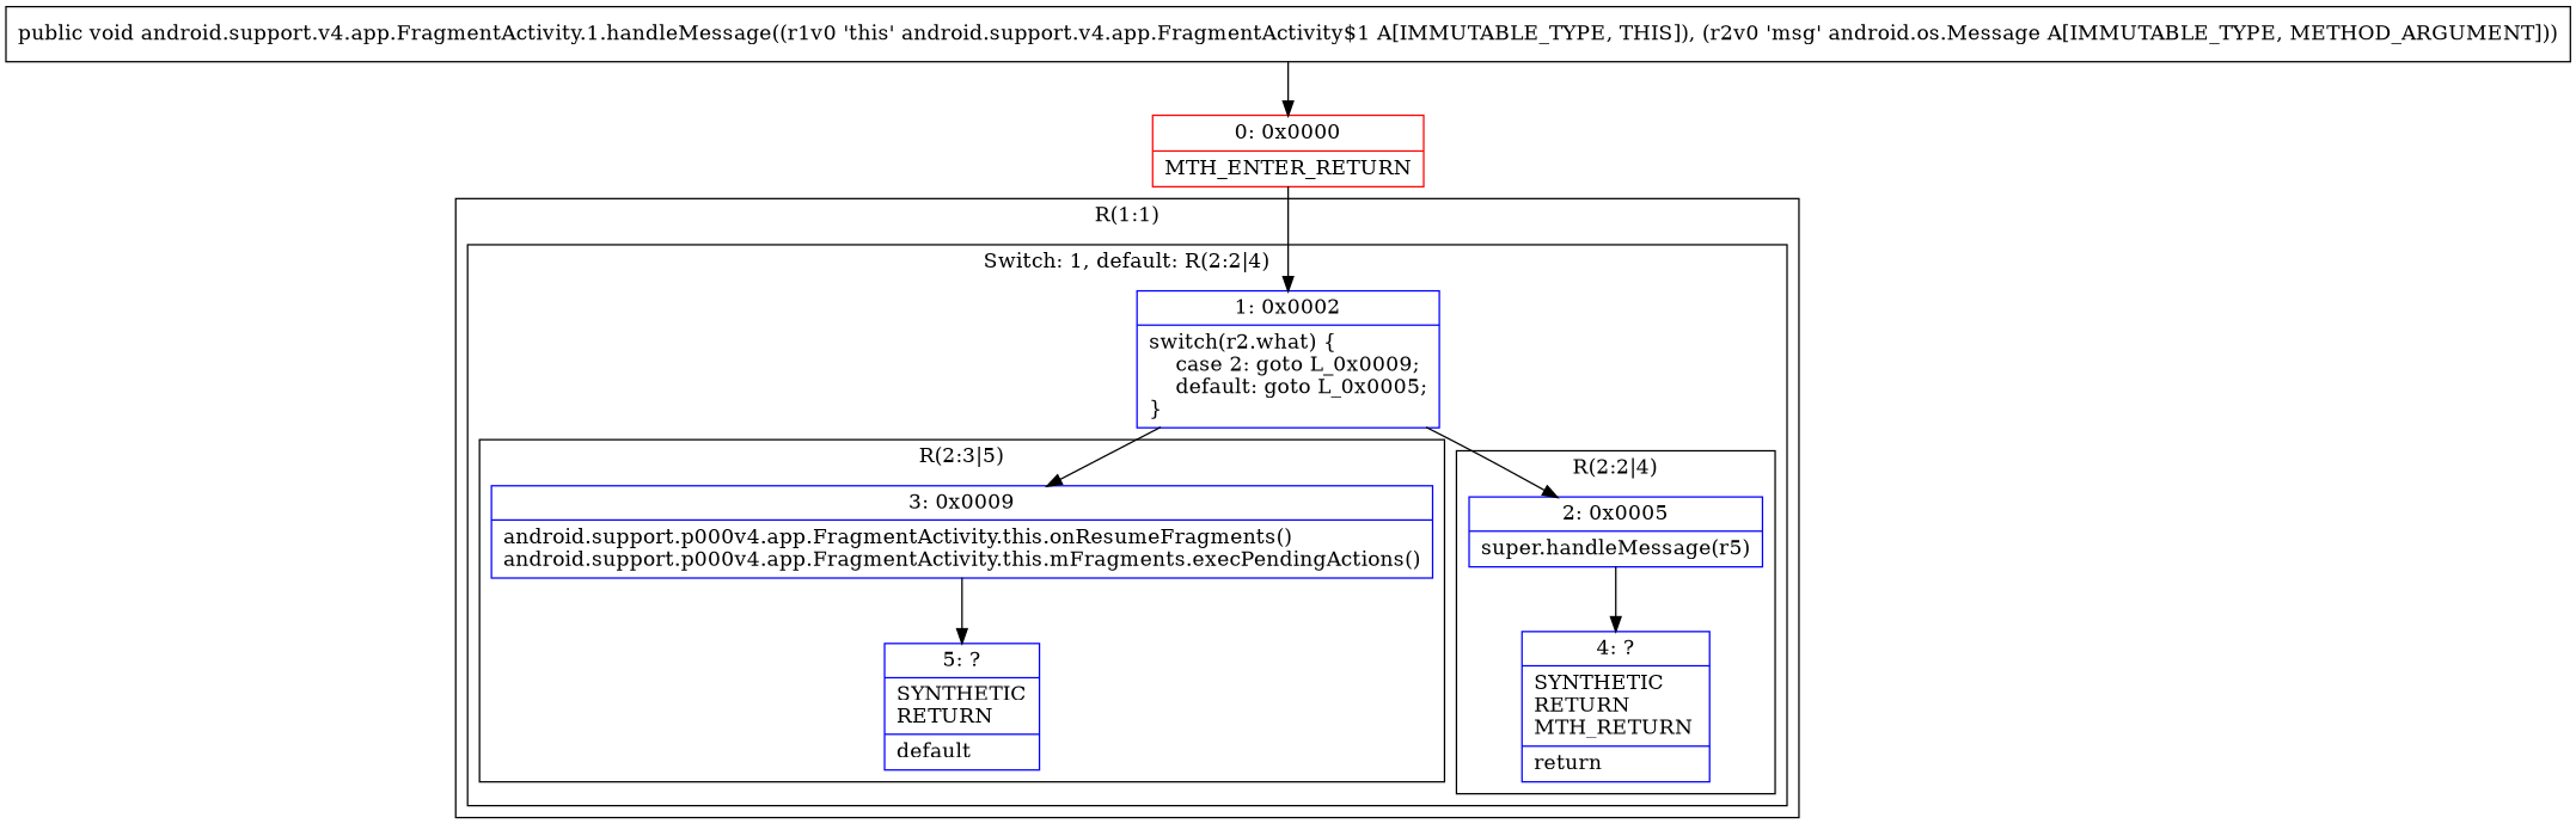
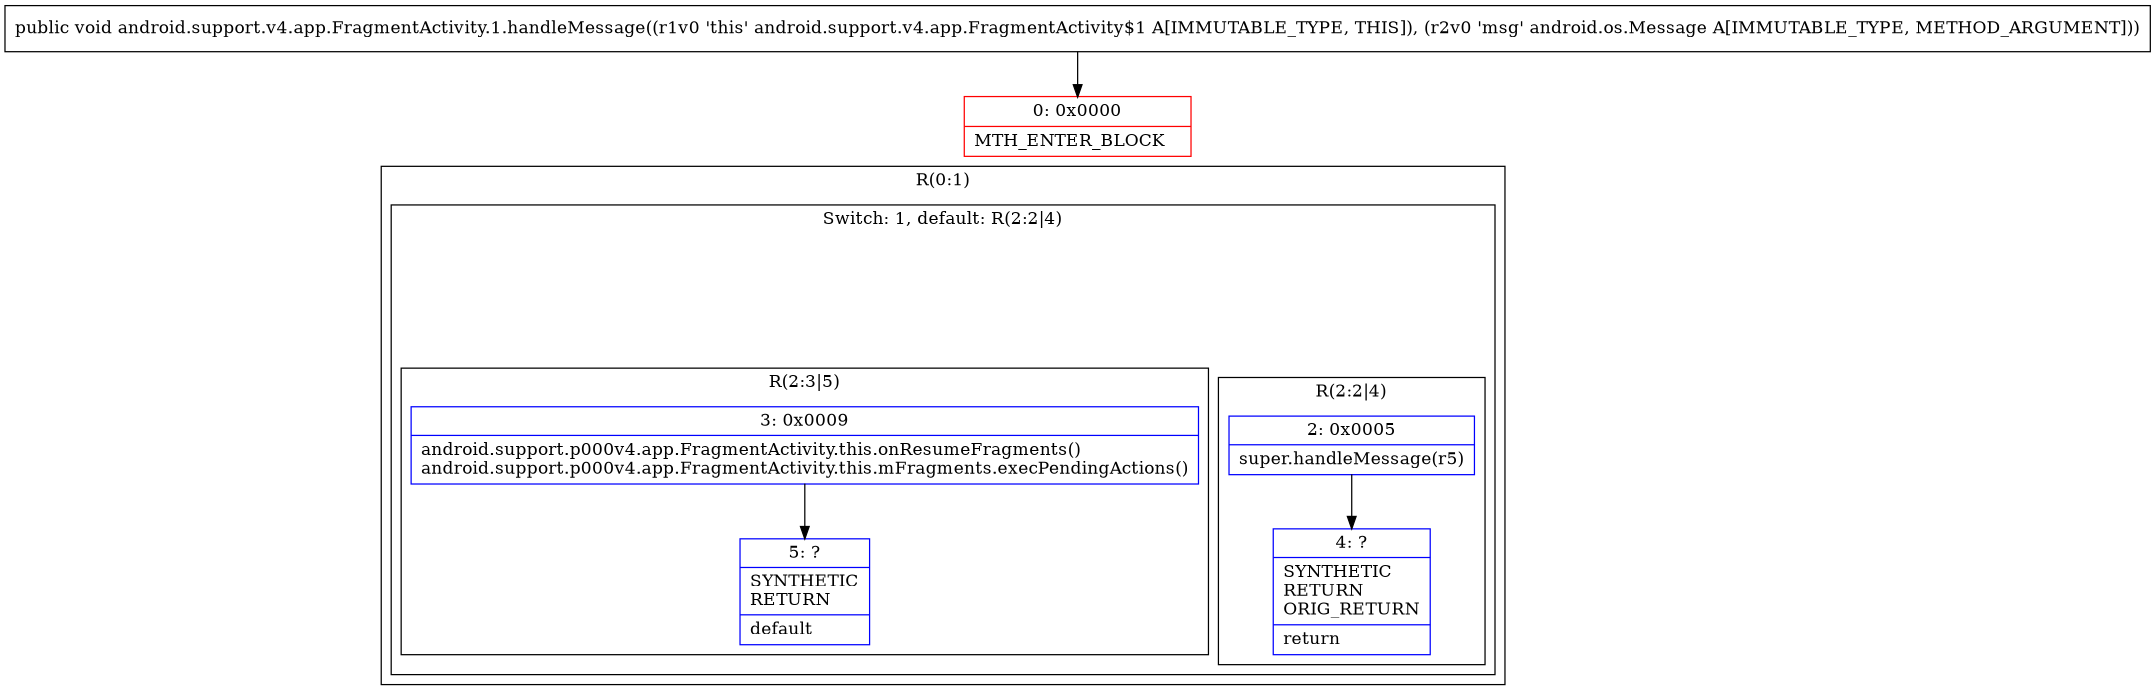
  digraph {
    node [color=blue shape=record]
    n1 [label="{3\:\ 0x0009|android.support.p000v4.app.FragmentActivity.this.onResumeFragments()\landroid.support.p000v4.app.FragmentActivity.this.mFragments.execPendingActions()\l}"]
    n2 [label="{5\:\ ?|SYNTHETIC\lRETURN\l|default\l}"]
    n3 [label="{2\:\ 0x0005|super.handleMessage(r5)\l}"]
-   n4 [label="{4\:\ ?|SYNTHETIC\lRETURN\lMTH_RETURN\l|return\l}"]
-   n5 [label="{1\:\ 0x0002|switch(r2.what) \{\l    case 2: goto L_0x0009;\l    default: goto L_0x0005;\l\}\l}"]
-   n6 [color=red label="{0\:\ 0x0000|MTH_ENTER_RETURN\l}"]
+   n4 [label="{4\:\ ?|SYNTHETIC\lRETURN\lORIG_RETURN\l|return\l}"]
+   n6 [color=red label="{0\:\ 0x0000|MTH_ENTER_BLOCK\l}"]
    n7 [label="{public void android.support.v4.app.FragmentActivity.1.handleMessage((r1v0 'this' android.support.v4.app.FragmentActivity$1 A[IMMUTABLE_TYPE, THIS]), (r2v0 'msg' android.os.Message A[IMMUTABLE_TYPE, METHOD_ARGUMENT])) }" color=""]
    subgraph cluster_1 {
-     label="R(1:1)"
+     label="R(0:1)"
      subgraph cluster_2 {
        label="Switch: 1, default: R(2:2|4)"
-       n5
        subgraph cluster_3 {
          label="R(2:3|5)"
          n1
          n2
        }
        subgraph cluster_4 {
          label="R(2:2|4)"
          n3
          n4
        }
      }
    }
    n1 -> n2
    n3 -> n4
-   n5 -> n1
-   n5 -> n3
-   n6 -> n5
    n7 -> n6
  }
